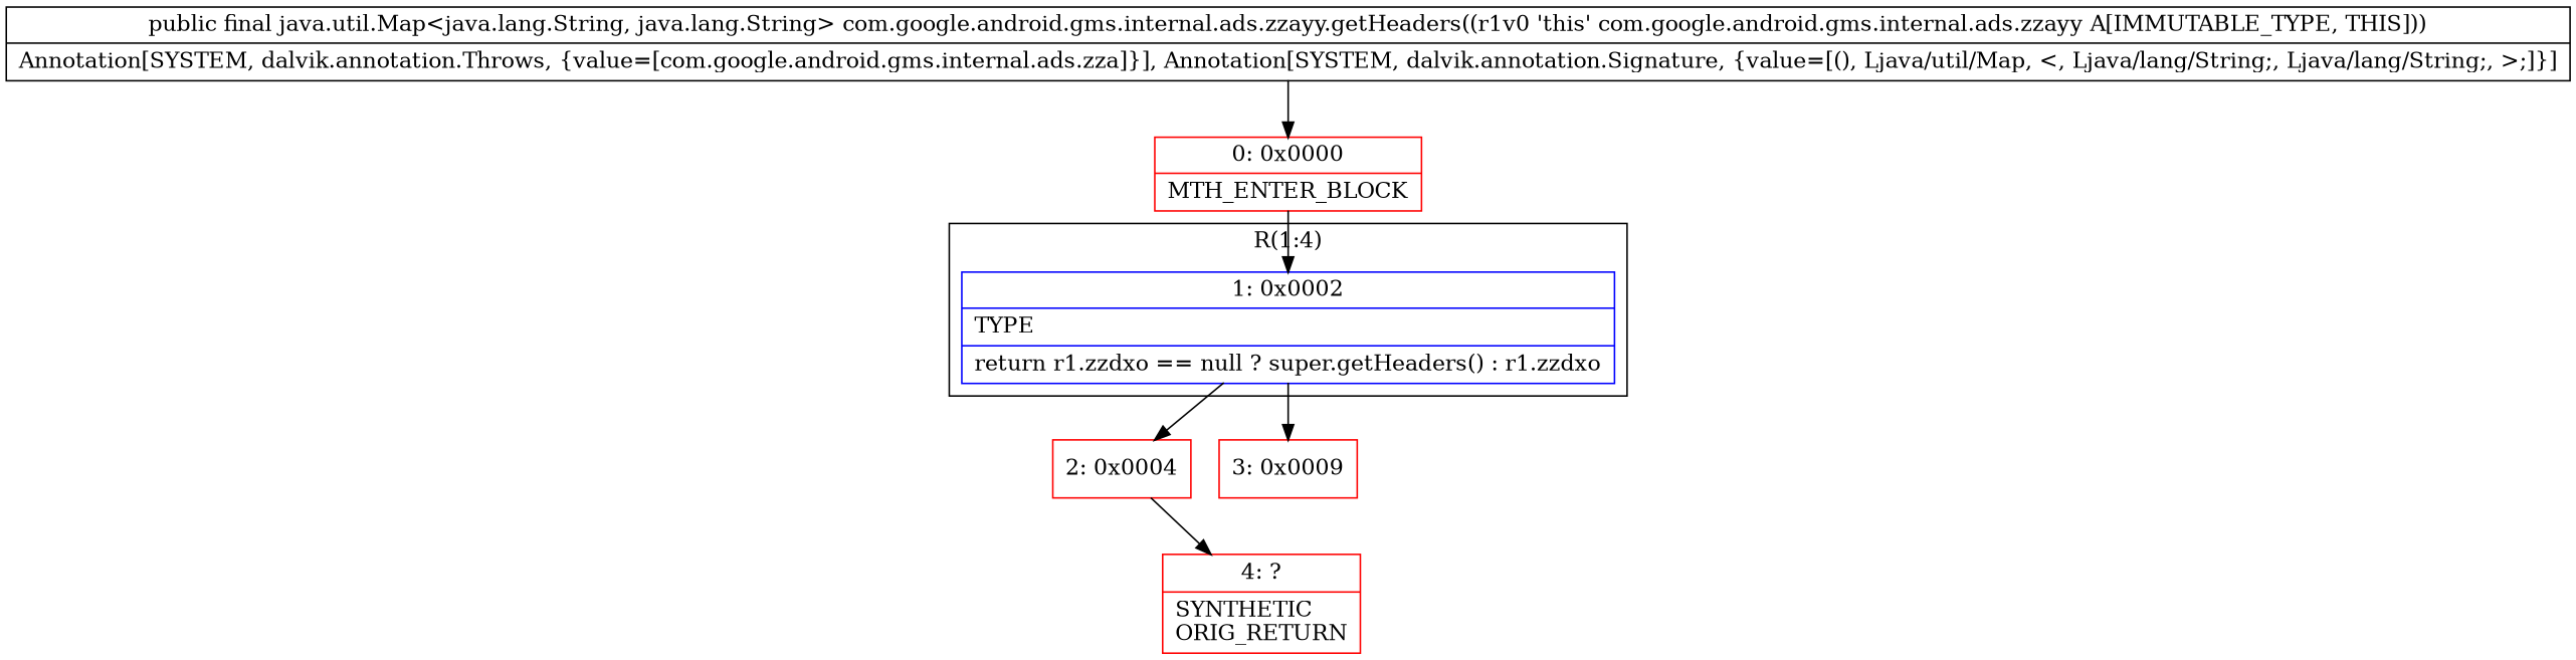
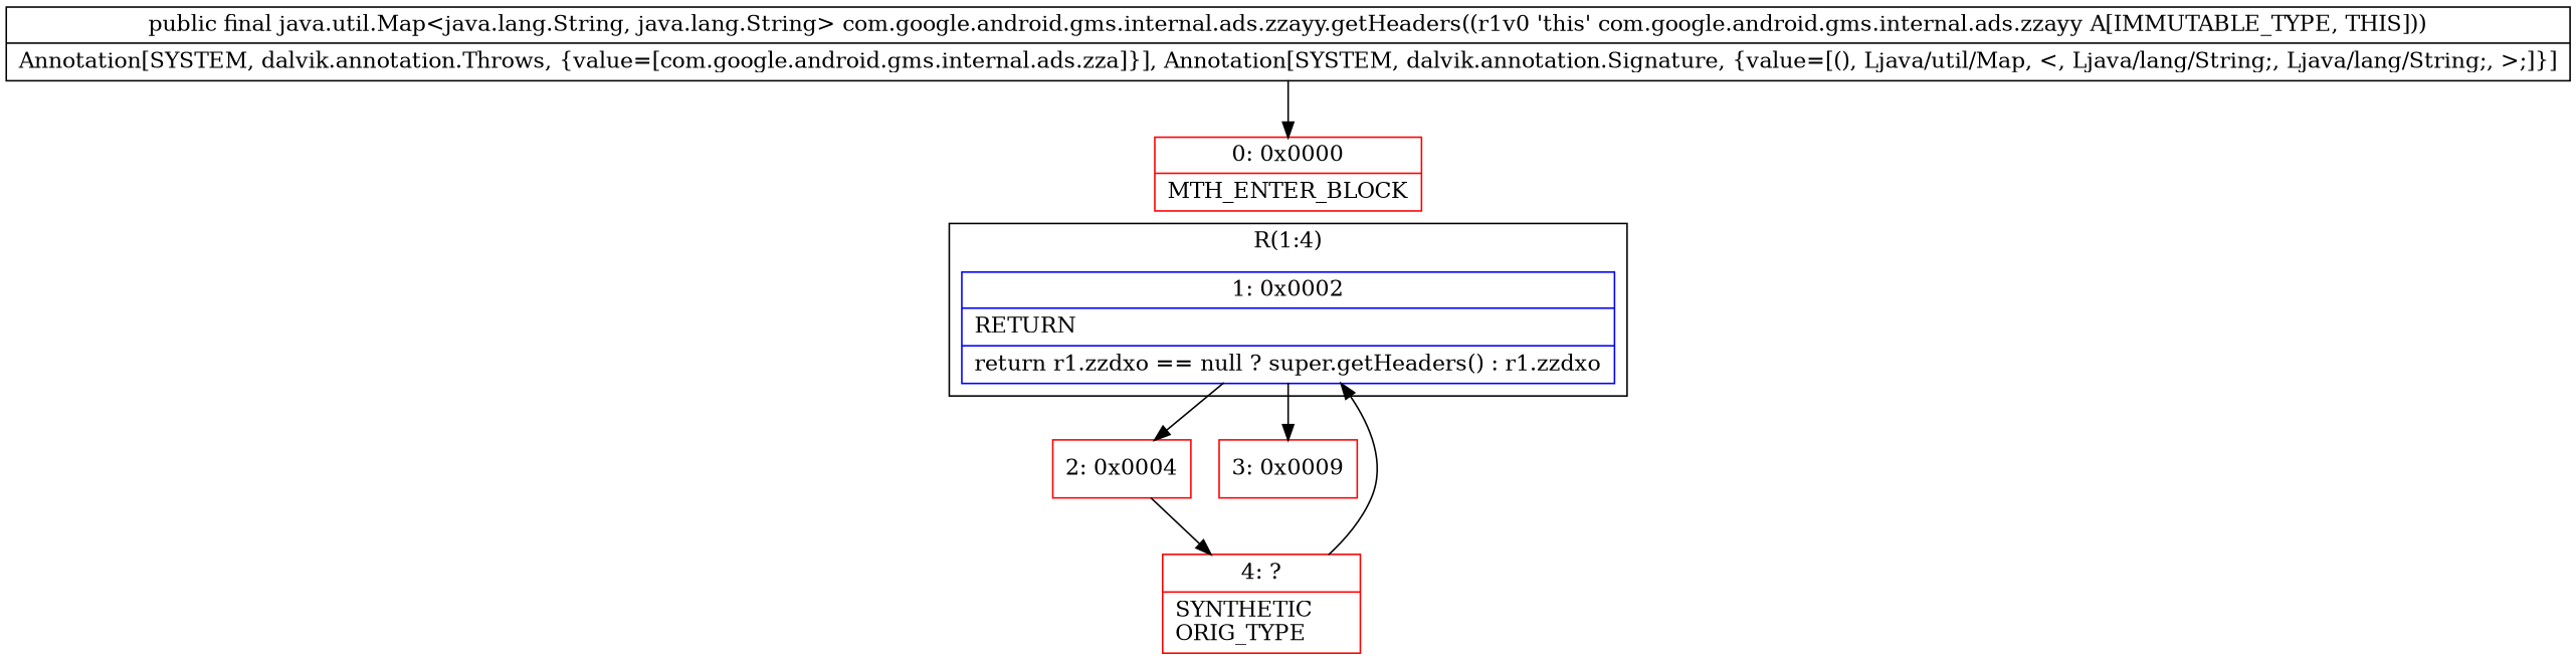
  digraph {
    node [color=red shape=record]
-   n1 [color=blue label="{1\:\ 0x0002|TYPE\l|return r1.zzdxo == null ? super.getHeaders() : r1.zzdxo\l}"]
+   n1 [color=blue label="{1\:\ 0x0002|RETURN\l|return r1.zzdxo == null ? super.getHeaders() : r1.zzdxo\l}"]
    n2 [label="{2\:\ 0x0004}"]
    n3 [label="{3\:\ 0x0009}"]
-   n4 [label="{4\:\ ?|SYNTHETIC\lORIG_RETURN\l}"]
+   n4 [label="{4\:\ ?|SYNTHETIC\lORIG_TYPE\l}"]
    n5 [label="{0\:\ 0x0000|MTH_ENTER_BLOCK\l}"]
    n6 [label="{public final java.util.Map\<java.lang.String, java.lang.String\> com.google.android.gms.internal.ads.zzayy.getHeaders((r1v0 'this' com.google.android.gms.internal.ads.zzayy A[IMMUTABLE_TYPE, THIS]))  | Annotation[SYSTEM, dalvik.annotation.Throws, \{value=[com.google.android.gms.internal.ads.zza]\}], Annotation[SYSTEM, dalvik.annotation.Signature, \{value=[(), Ljava\/util\/Map, \<, Ljava\/lang\/String;, Ljava\/lang\/String;, \>;]\}]\l}" color=""]
    subgraph cluster_1 {
      label="R(1:4)"
      n1
    }
    n1 -> n2
    n1 -> n3
    n2 -> n4
-   n5 -> n1
+   n4 -> n1
    n6 -> n5
  }
